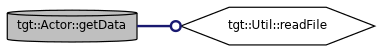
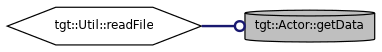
  digraph {
    rankdir=LR
    node [color=black fontname=Helvetica fontsize=10 style=filled]
    n1 [fillcolor=grey75 fontcolor=black height=0.2 label="tgt::Actor::getData" shape=cylinder width=0.4]
    n2 [fillcolor=white height=0.2 label="tgt::Util::readFile" shape=hexagon width=0.4]
-   n1 -> n2 [color=midnightblue fontname=Helvetica fontsize=10 labelfontname=Helvetica labelfontsize=10 style=bold arrowhead=odot]
+   n2 -> n1 [color=midnightblue fontname=Helvetica fontsize=10 labelfontname=Helvetica labelfontsize=10 style=bold arrowhead=odot]
  }
